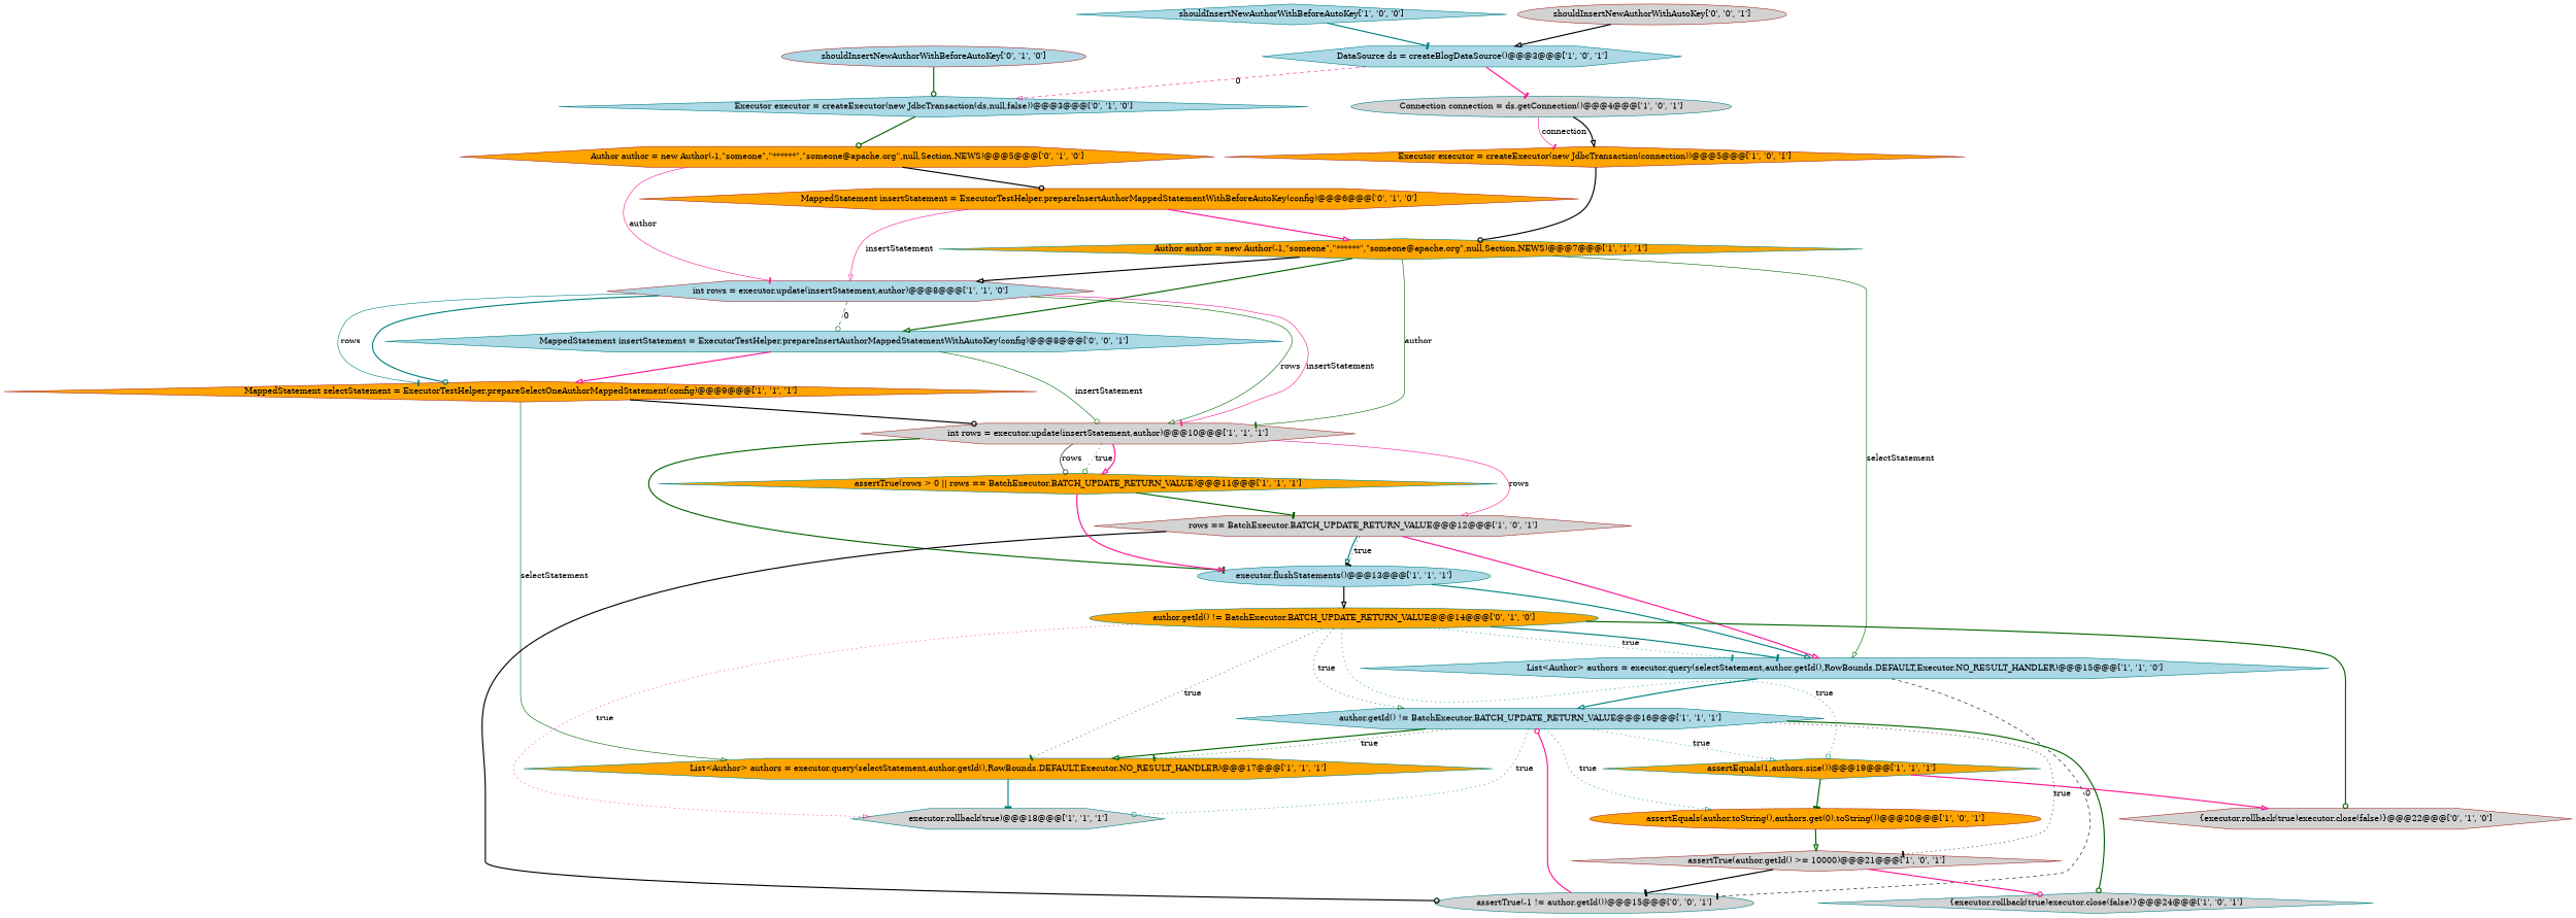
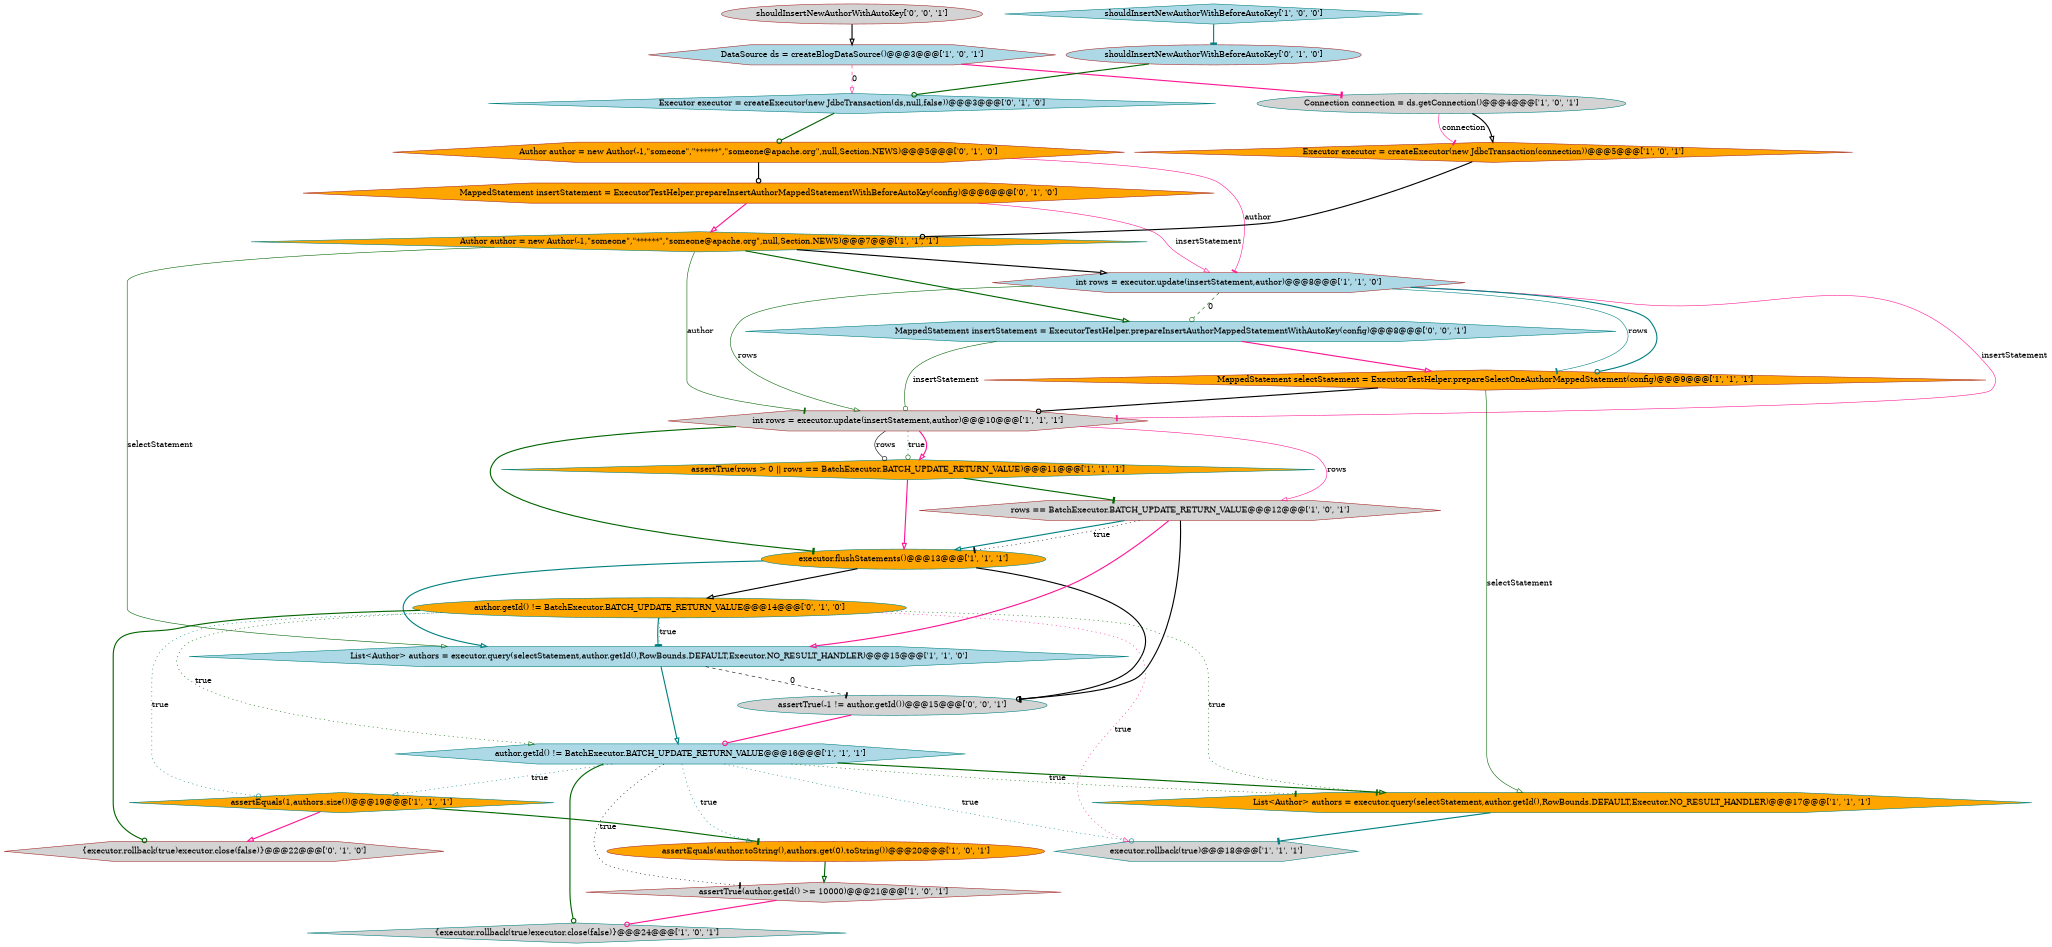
  digraph {
    node [color=teal fillcolor=orange shape=hexagon style=filled]
    edge [arrowhead=onormal color=darkgreen style=bold]
    n1 [fillcolor=lightblue label="shouldInsertNewAuthorWithBeforeAutoKey['1', '0', '0']" shape=diamond]
-   n2 [fillcolor=lightblue label="DataSource ds = createBlogDataSource()@@@3@@@['1', '0', '1']"]
+   n2 [color=brown fillcolor=lightblue label="DataSource ds = createBlogDataSource()@@@3@@@['1', '0', '1']"]
    n3 [fillcolor=lightgrey label="Connection connection = ds.getConnection()@@@4@@@['1', '0', '1']" shape=ellipse]
    n4 [fillcolor=lightblue label="Executor executor = createExecutor(new JdbcTransaction(ds,null,false))@@@3@@@['0', '1', '0']" shape=diamond]
    n5 [fillcolor=lightgrey label="executor.rollback(true)@@@18@@@['1', '1', '1']"]
    n6 [label="assertEquals(1,authors.size())@@@19@@@['1', '1', '1']" shape=diamond]
    n7 [color=brown fillcolor=lightgrey label="{executor.rollback(true)executor.close(false)}@@@22@@@['0', '1', '0']"]
    n8 [color=brown label="assertEquals(author.toString(),authors.get(0).toString())@@@20@@@['1', '0', '1']" shape=ellipse]
    n9 [color=brown fillcolor=lightgrey label="shouldInsertNewAuthorWithAutoKey['0', '0', '1']" shape=ellipse]
    n10 [label="Author author = new Author(-1,\"someone\",\"******\",\"someone@apache.org\",null,Section.NEWS)@@@7@@@['1', '1', '1']" shape=diamond]
    n11 [fillcolor=lightblue label="List<Author> authors = executor.query(selectStatement,author.getId(),RowBounds.DEFAULT,Executor.NO_RESULT_HANDLER)@@@15@@@['1', '1', '0']"]
    n12 [fillcolor=lightblue label="MappedStatement insertStatement = ExecutorTestHelper.prepareInsertAuthorMappedStatementWithAutoKey(config)@@@8@@@['0', '0', '1']"]
    n13 [color=brown fillcolor=lightgrey label="int rows = executor.update(insertStatement,author)@@@10@@@['1', '1', '1']"]
    n14 [color=brown fillcolor=lightblue label="int rows = executor.update(insertStatement,author)@@@8@@@['1', '1', '0']"]
    n15 [fillcolor=lightblue label="author.getId() != BatchExecutor.BATCH_UPDATE_RETURN_VALUE@@@16@@@['1', '1', '1']"]
    n16 [fillcolor=lightgrey label="assertTrue(-1 != author.getId())@@@15@@@['0', '0', '1']" shape=ellipse]
    n17 [color=brown label="MappedStatement selectStatement = ExecutorTestHelper.prepareSelectOneAuthorMappedStatement(config)@@@9@@@['1', '1', '1']" shape=diamond]
-   n18 [fillcolor=lightblue label="executor.flushStatements()@@@13@@@['1', '1', '1']" shape=ellipse]
+   n18 [label="executor.flushStatements()@@@13@@@['1', '1', '1']" shape=ellipse]
    n19 [color=brown fillcolor=lightgrey label="rows == BatchExecutor.BATCH_UPDATE_RETURN_VALUE@@@12@@@['1', '0', '1']"]
    n20 [label="assertTrue(rows > 0 || rows == BatchExecutor.BATCH_UPDATE_RETURN_VALUE)@@@11@@@['1', '1', '1']" shape=diamond]
    n21 [label="List<Author> authors = executor.query(selectStatement,author.getId(),RowBounds.DEFAULT,Executor.NO_RESULT_HANDLER)@@@17@@@['1', '1', '1']"]
    n22 [color=brown fillcolor=lightgrey label="assertTrue(author.getId() >= 10000)@@@21@@@['1', '0', '1']" shape=diamond]
    n23 [fillcolor=lightgrey label="{executor.rollback(true)executor.close(false)}@@@24@@@['1', '0', '1']" shape=diamond]
    n24 [label="author.getId() != BatchExecutor.BATCH_UPDATE_RETURN_VALUE@@@14@@@['0', '1', '0']" shape=ellipse]
    n25 [color=brown label="Author author = new Author(-1,\"someone\",\"******\",\"someone@apache.org\",null,Section.NEWS)@@@5@@@['0', '1', '0']"]
    n26 [color=brown label="MappedStatement insertStatement = ExecutorTestHelper.prepareInsertAuthorMappedStatementWithBeforeAutoKey(config)@@@6@@@['0', '1', '0']"]
    n27 [color=brown label="Executor executor = createExecutor(new JdbcTransaction(connection))@@@5@@@['1', '0', '1']" shape=diamond]
    n28 [color=brown fillcolor=lightblue label="shouldInsertNewAuthorWithBeforeAutoKey['0', '1', '0']" shape=ellipse]
-   n1 -> n2 [arrowhead=tee color=teal]
+   n1 -> n28 [arrowhead=tee color=teal]
    n2 -> n3 [arrowhead=tee color=deeppink]
    n2 -> n4 [color=deeppink label=0 style=dashed]
    n3 -> n27 [arrowhead=tee color=deeppink label=connection style=solid]
    n3 -> n27 [color=black]
    n4 -> n25 [arrowhead=odot]
    n6 -> n7 [color=deeppink]
    n6 -> n8 [arrowhead=tee]
    n8 -> n22
    n9 -> n2 [color=black]
    n10 -> n11 [label=selectStatement style=solid]
    n10 -> n12
    n10 -> n13 [arrowhead=tee label=author style=solid]
    n10 -> n14 [color=black]
    n11 -> n15 [color=teal]
    n11 -> n16 [arrowhead=tee color=black label=0 style=dashed]
    n12 -> n13 [arrowhead=odot label=insertStatement style=solid]
    n12 -> n17 [color=deeppink]
    n13 -> n18 [arrowhead=tee]
    n13 -> n19 [color=deeppink label=rows style=solid]
    n13 -> n20 [arrowhead=odot color=black label=rows style=solid]
    n13 -> n20 [arrowhead=odot label=true style=dotted]
    n13 -> n20 [color=deeppink]
    n14 -> n12 [arrowhead=odot label=0 style=dashed]
    n14 -> n13 [label=rows style=solid]
    n14 -> n13 [arrowhead=tee color=deeppink label=insertStatement style=solid]
    n14 -> n17 [arrowhead=tee color=teal label=rows style=solid]
    n14 -> n17 [arrowhead=odot color=teal]
    n15 -> n5 [arrowhead=odot color=teal label=true style=dotted]
    n15 -> n6 [color=teal label=true style=dotted]
    n15 -> n8 [color=teal label=true style=dotted]
    n15 -> n21
    n15 -> n21 [arrowhead=tee label=true style=dotted]
    n15 -> n22 [arrowhead=tee color=black label=true style=dotted]
    n15 -> n23 [arrowhead=odot]
    n16 -> n15 [arrowhead=odot color=deeppink]
    n17 -> n13 [arrowhead=odot color=black]
    n17 -> n21 [label=selectStatement style=solid]
    n18 -> n11 [color=teal]
-   n22 -> n16 [arrowhead=tee color=black]
+   n18 -> n16 [arrowhead=tee color=black]
    n18 -> n24 [color=black]
    n19 -> n11 [color=deeppink]
    n19 -> n16 [arrowhead=odot color=black]
    n19 -> n18 [color=teal]
    n19 -> n18 [arrowhead=tee color=black label=true style=dotted]
    n20 -> n18 [color=deeppink]
    n20 -> n19 [arrowhead=tee]
    n21 -> n5 [arrowhead=tee color=teal]
    n22 -> n23 [arrowhead=odot color=deeppink]
    n24 -> n5 [color=deeppink label=true style=dotted]
    n24 -> n6 [arrowhead=odot color=teal label=true style=dotted]
    n24 -> n7 [arrowhead=odot]
    n24 -> n11 [arrowhead=tee color=teal label=true style=dotted]
    n24 -> n11 [arrowhead=tee color=teal]
    n24 -> n15 [label=true style=dotted]
    n24 -> n21 [arrowhead=tee label=true style=dotted]
    n25 -> n14 [arrowhead=tee color=deeppink label=author style=solid]
    n25 -> n26 [arrowhead=odot color=black]
    n26 -> n10 [color=deeppink]
    n26 -> n14 [color=deeppink label=insertStatement style=solid]
    n27 -> n10 [arrowhead=odot color=black]
    n28 -> n4 [arrowhead=odot]
  }
